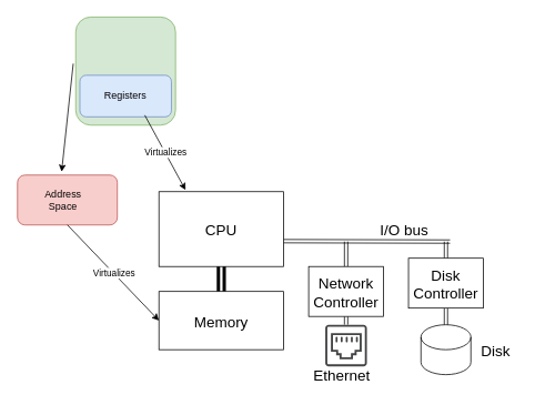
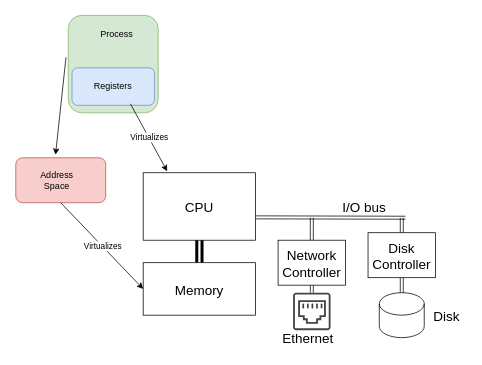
  <mxCell id="0" />
  <mxCell id="1" parent="0" />
  <mxCell id="2" value="CPU" style="align=center;collapsible=0;container=1;recursiveResize=0;fontSize=18;" parent="1" vertex="1"><mxGeometry x="190" y="230" width="150" height="90" as="geometry" /></mxCell>
  <mxCell id="3" style="edgeStyle=none;rounded=0;orthogonalLoop=1;jettySize=auto;entryX=0.5;entryY=1;entryDx=0;entryDy=0;fontSize=18;shape=link;strokeWidth=4;" parent="1" source="4" target="2" edge="1"><mxGeometry relative="1" as="geometry" /></mxCell>
  <mxCell id="4" value="Memory" style="align=center;collapsible=0;container=1;recursiveResize=0;fontSize=18;" parent="1" vertex="1"><mxGeometry x="190" y="350" width="150" height="70" as="geometry" /></mxCell>
  <mxCell id="5" value="" style="shape=cylinder3;boundedLbl=1;backgroundOutline=1;size=15;fontSize=18;" parent="1" vertex="1"><mxGeometry x="505" y="390" width="60" height="60" as="geometry" /></mxCell>
  <mxCell id="6" value="" style="shape=link;rounded=0;fontSize=18;strokeWidth=1;" parent="1" edge="1"><mxGeometry width="100" relative="1" as="geometry"><mxPoint x="340" y="289.5" as="sourcePoint" /><mxPoint x="540" y="290" as="targetPoint" /></mxGeometry></mxCell>
  <mxCell id="7" style="edgeStyle=none;shape=link;rounded=0;orthogonalLoop=1;jettySize=auto;exitX=0.5;exitY=1;exitDx=0;exitDy=0;fontSize=18;strokeWidth=1;" parent="1" source="9" target="13" edge="1"><mxGeometry relative="1" as="geometry" /></mxCell>
  <mxCell id="8" style="edgeStyle=none;shape=link;rounded=0;orthogonalLoop=1;jettySize=auto;exitX=0.5;exitY=0;exitDx=0;exitDy=0;fontSize=18;strokeWidth=1;" parent="1" source="9" edge="1"><mxGeometry relative="1" as="geometry"><mxPoint x="415" y="290" as="targetPoint" /></mxGeometry></mxCell>
  <mxCell id="9" value="Network&#10;Controller" style="align=center;collapsible=0;container=1;recursiveResize=0;fontSize=18;" parent="1" vertex="1"><mxGeometry x="370" y="320" width="90" height="60" as="geometry" /></mxCell>
  <mxCell id="10" style="edgeStyle=none;shape=link;rounded=0;orthogonalLoop=1;jettySize=auto;exitX=0.5;exitY=1;exitDx=0;exitDy=0;fontSize=18;strokeWidth=1;" parent="1" source="12" target="5" edge="1"><mxGeometry relative="1" as="geometry" /></mxCell>
  <mxCell id="11" style="edgeStyle=none;shape=link;rounded=0;orthogonalLoop=1;jettySize=auto;exitX=0.5;exitY=0;exitDx=0;exitDy=0;fontSize=18;strokeWidth=1;" parent="1" source="12" edge="1"><mxGeometry relative="1" as="geometry"><mxPoint x="535" y="290" as="targetPoint" /></mxGeometry></mxCell>
  <mxCell id="12" value="Disk&#10;Controller" style="align=center;collapsible=0;container=1;recursiveResize=0;fontSize=18;" parent="1" vertex="1"><mxGeometry x="490" y="310" width="90" height="60" as="geometry" /></mxCell>
  <mxCell id="13" value="" style="sketch=0;pointerEvents=1;shadow=0;dashed=0;strokeColor=none;fillColor=#434445;aspect=fixed;labelPosition=center;verticalLabelPosition=bottom;verticalAlign=top;align=center;outlineConnect=0;shape=mxgraph.vvd.ethernet_port;fontSize=18;" parent="1" vertex="1"><mxGeometry x="390" y="390" width="50" height="50" as="geometry" /></mxCell>
  <mxCell id="14" value="I/O bus" style="text;resizable=0;autosize=1;align=center;verticalAlign=middle;points=[];fillColor=none;strokeColor=none;rounded=0;fontSize=18;" parent="1" vertex="1"><mxGeometry x="450" y="260" width="70" height="30" as="geometry" /></mxCell>
  <mxCell id="15" value="Ethernet" style="text;resizable=0;autosize=1;align=center;verticalAlign=middle;points=[];fillColor=none;strokeColor=none;rounded=0;fontSize=18;" parent="1" vertex="1"><mxGeometry x="370" y="435" width="80" height="30" as="geometry" /></mxCell>
  <mxCell id="16" value="Disk" style="text;resizable=0;autosize=1;align=center;verticalAlign=middle;points=[];fillColor=none;strokeColor=none;rounded=0;fontSize=18;" parent="1" vertex="1"><mxGeometry x="570" y="405" width="50" height="30" as="geometry" /></mxCell>
  <mxCell id="17" value="" style="rounded=1;whiteSpace=wrap;html=1;fillColor=#d5e8d4;strokeColor=#82b366;" vertex="1" parent="1"><mxGeometry x="90" y="20" width="120" height="130" as="geometry" /></mxCell>
+ <mxCell id="18" value="Process" style="text;html=1;strokeColor=none;fillColor=none;align=center;verticalAlign=middle;whiteSpace=wrap;rounded=0;" vertex="1" parent="1"><mxGeometry x="125" y="30" width="60" height="30" as="geometry" /></mxCell>
  <mxCell id="19" value="" style="rounded=1;whiteSpace=wrap;html=1;fillColor=#f8cecc;strokeColor=#b85450;" vertex="1" parent="1"><mxGeometry x="20" y="210" width="120" height="60" as="geometry" /></mxCell>
  <mxCell id="20" value="Address Space" style="text;html=1;strokeColor=none;fillColor=none;align=center;verticalAlign=middle;whiteSpace=wrap;rounded=0;" vertex="1" parent="1"><mxGeometry x="45" y="225" width="60" height="30" as="geometry" /></mxCell>
  <mxCell id="21" value="" style="rounded=1;whiteSpace=wrap;html=1;fillColor=#dae8fc;strokeColor=#6c8ebf;" vertex="1" parent="1"><mxGeometry x="95" y="90" width="110" height="50" as="geometry" /></mxCell>
  <mxCell id="22" value="Registers" style="text;html=1;strokeColor=none;fillColor=none;align=center;verticalAlign=middle;whiteSpace=wrap;rounded=0;" vertex="1" parent="1"><mxGeometry x="120" y="100" width="60" height="30" as="geometry" /></mxCell>
  <mxCell id="23" value="" style="endArrow=classic;html=1;rounded=0;entryX=0.442;entryY=-0.067;entryDx=0;entryDy=0;entryPerimeter=0;exitX=-0.025;exitY=0.431;exitDx=0;exitDy=0;exitPerimeter=0;" edge="1" parent="1" source="17" target="19"><mxGeometry width="50" height="50" relative="1" as="geometry"><mxPoint x="400" y="940" as="sourcePoint" /><mxPoint x="450" y="890" as="targetPoint" /></mxGeometry></mxCell>
  <mxCell id="24" value="" style="endArrow=classic;html=1;rounded=0;exitX=0.883;exitY=1.267;exitDx=0;exitDy=0;exitPerimeter=0;entryX=0.213;entryY=-0.022;entryDx=0;entryDy=0;entryPerimeter=0;" edge="1" parent="1" source="22" target="2"><mxGeometry relative="1" as="geometry"><mxPoint x="370" y="920" as="sourcePoint" /><mxPoint x="470" y="920" as="targetPoint" /><Array as="points" /></mxGeometry></mxCell>
  <mxCell id="25" value="Virtualizes" style="edgeLabel;resizable=0;html=1;align=center;verticalAlign=middle;" connectable="0" vertex="1" parent="24"><mxGeometry relative="1" as="geometry" /></mxCell>
  <mxCell id="26" value="" style="endArrow=classic;html=1;rounded=0;exitX=0.5;exitY=1;exitDx=0;exitDy=0;entryX=0;entryY=0.5;entryDx=0;entryDy=0;" edge="1" parent="1" source="19" target="4"><mxGeometry relative="1" as="geometry"><mxPoint x="80" y="499" as="sourcePoint" /><mxPoint x="180" y="499" as="targetPoint" /><Array as="points" /></mxGeometry></mxCell>
  <mxCell id="27" value="Virtualizes" style="edgeLabel;resizable=0;html=1;align=center;verticalAlign=middle;" connectable="0" vertex="1" parent="26"><mxGeometry relative="1" as="geometry" /></mxCell>
